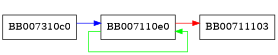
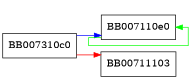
  digraph {
    rankdir=LR
    splines=ortho
    node [shape=box]
    n1 [label=BB007310c0]
    BB007110e0
    BB00711103
    n1 -> BB007110e0 [color=blue]
    BB007110e0 -> BB007110e0 [color=green]
-   BB007110e0 -> BB00711103 [color=red]
+   n1 -> BB00711103 [color=red]
  }
